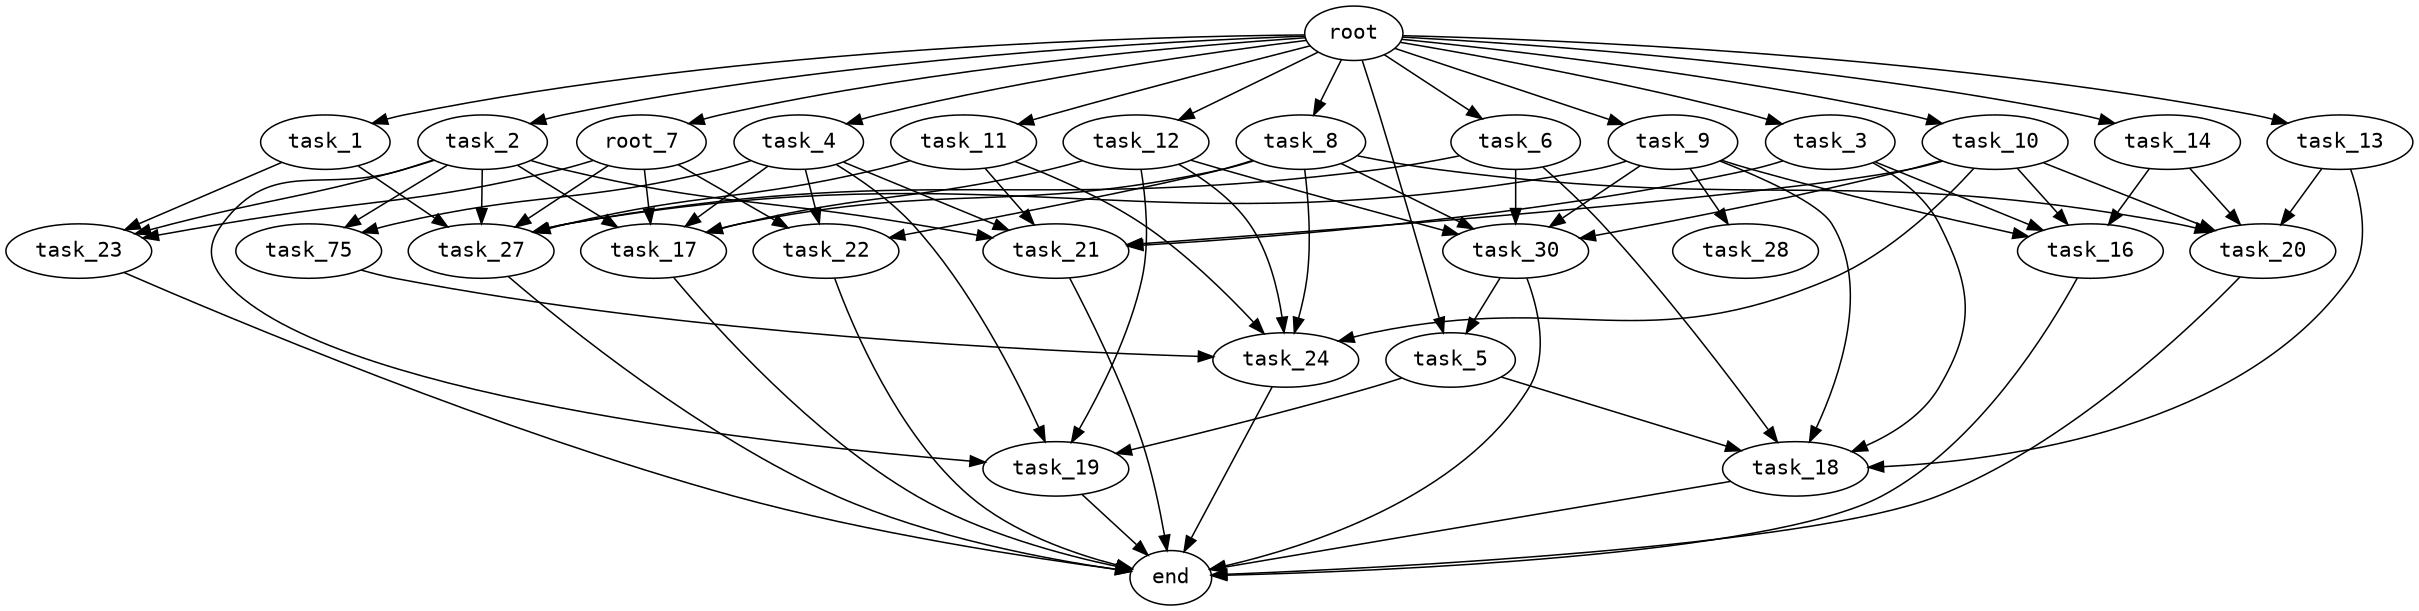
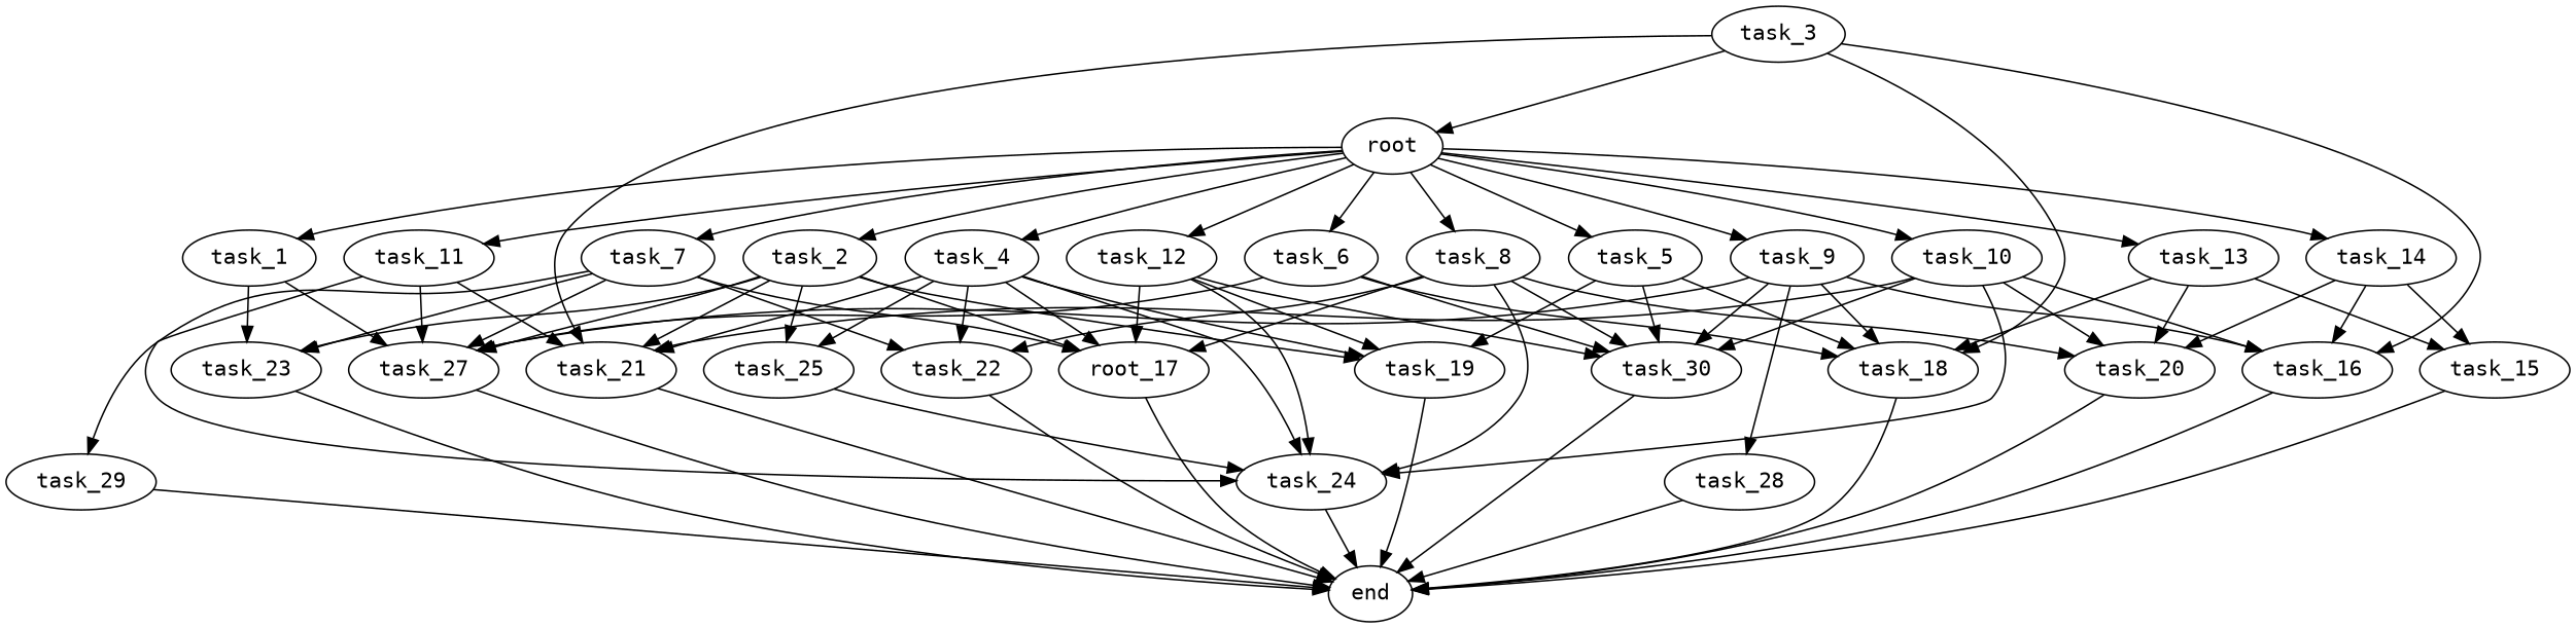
  digraph {
    fontname="DejaVu Sans Mono"
    node [fontname="DejaVu Sans Mono"]
    edge [fontname="DejaVu Sans Mono"]
    root
    task_1
    task_2
    task_3
    task_4
    task_5
    task_6
-   task_7 [label=root_7]
+   task_7
    task_8
    task_9
    task_10
    task_11
    task_12
    task_13
    task_14
    task_23
    task_27
-   task_17
+   task_17 [label=root_17]
    task_19
    task_21
-   task_25 [label=task_75]
+   task_25
    task_16
    task_18
    task_22
    task_24
    task_30
+   task_29
    task_20
    task_28
+   task_15
    end
    root -> task_1
    root -> task_2
-   root -> task_3
+   task_3 -> root
    root -> task_4
    root -> task_5
    root -> task_6
    root -> task_7
    root -> task_8
    root -> task_9
    root -> task_10
    root -> task_11
    root -> task_12
    root -> task_13
    root -> task_14
    task_1 -> task_23
    task_1 -> task_27
    task_2 -> task_23
    task_2 -> task_27
    task_2 -> task_17
    task_2 -> task_19
    task_2 -> task_21
    task_2 -> task_25
    task_3 -> task_21
    task_3 -> task_16
    task_3 -> task_18
    task_4 -> task_17
    task_4 -> task_19
    task_4 -> task_21
    task_4 -> task_25
    task_4 -> task_22
+   task_4 -> task_24
    task_5 -> task_19
    task_5 -> task_18
-   task_30 -> task_5
+   task_5 -> task_30
    task_6 -> task_27
    task_6 -> task_18
    task_6 -> task_30
    task_7 -> task_23
    task_7 -> task_27
    task_7 -> task_17
    task_7 -> task_22
+   task_7 -> task_29
    task_8 -> task_17
    task_8 -> task_22
    task_8 -> task_24
    task_8 -> task_30
    task_8 -> task_20
    task_9 -> task_27
    task_9 -> task_16
    task_9 -> task_18
    task_9 -> task_30
    task_9 -> task_28
    task_10 -> task_21
    task_10 -> task_16
    task_10 -> task_24
    task_10 -> task_30
    task_10 -> task_20
    task_11 -> task_27
    task_11 -> task_21
    task_11 -> task_24
    task_12 -> task_17
    task_12 -> task_19
    task_12 -> task_24
    task_12 -> task_30
    task_13 -> task_18
    task_13 -> task_20
+   task_13 -> task_15
    task_14 -> task_16
    task_14 -> task_20
+   task_14 -> task_15
    task_23 -> end
    task_27 -> end
    task_17 -> end
    task_19 -> end
    task_21 -> end
    task_25 -> task_24
    task_16 -> end
    task_18 -> end
    task_22 -> end
    task_24 -> end
    task_30 -> end
+   task_29 -> end
    task_20 -> end
+   task_28 -> end
+   task_15 -> end
  }
